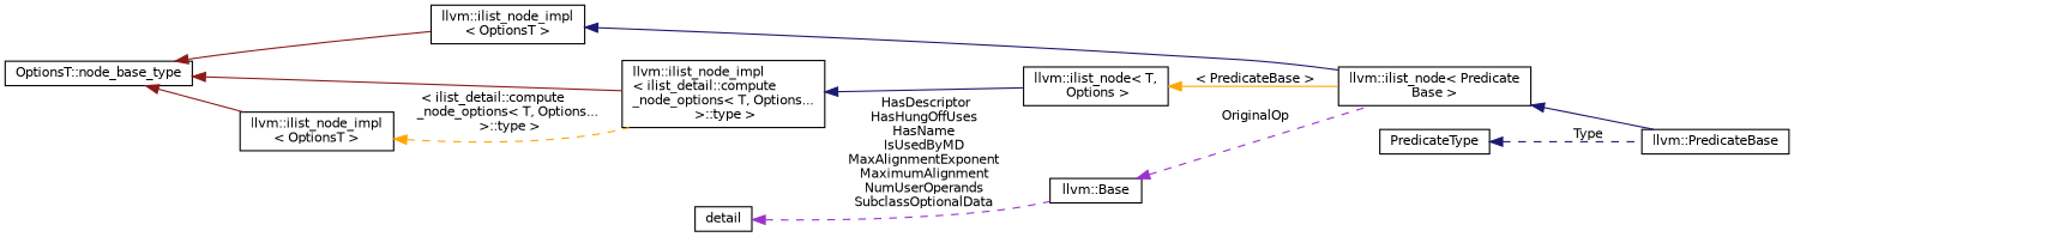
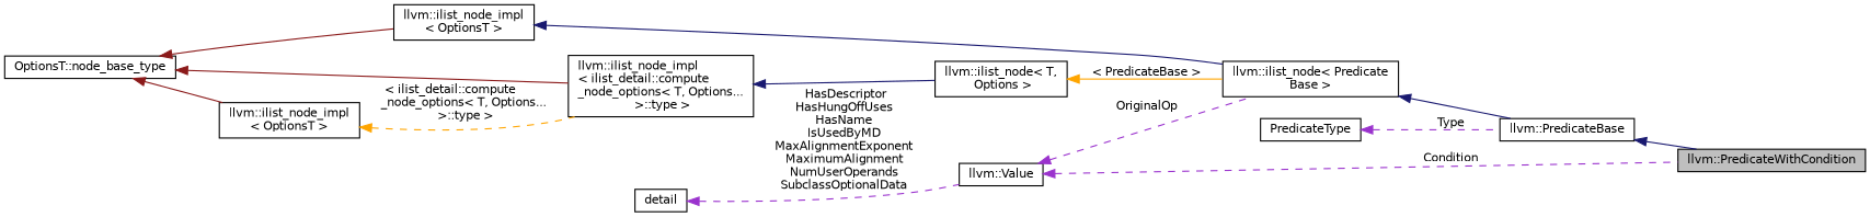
  digraph {
    rankdir=LR
    node [color=black fontname=Helvetica fontsize=10 shape=box]
    edge [color=midnightblue dir=back fontname=Helvetica fontsize=10 labelfontname=Helvetica labelfontsize=10 style=solid]
+   n1 [fillcolor=grey75 fontcolor=black height=0.2 label="llvm::PredicateWithCondition" style=filled width=0.4]
    n2 [height=0.2 label="llvm::PredicateBase" width=0.4]
    n3 [height=0.2 label="llvm::ilist_node\< Predicate\lBase \>" width=0.4]
    n4 [height=0.2 label="llvm::ilist_node_impl\l\< OptionsT \>" width=0.4]
    n5 [height=0.2 label="OptionsT::node_base_type" width=0.4]
    n6 [height=0.2 label="llvm::ilist_node_impl\l\< ilist_detail::compute\l_node_options\< T, Options...\l \>::type \>" width=0.4]
    n7 [height=0.2 label="llvm::ilist_node_impl\l\< OptionsT \>" width=0.4]
    n8 [height=0.2 label="llvm::ilist_node\< T,\l Options \>" width=0.4]
    n9 [height=0.2 label=PredicateType width=0.4]
-   n10 [height=0.2 label="llvm::Base" width=0.4]
+   n10 [height=0.2 label="llvm::Value" width=0.4]
    n11 [height=0.2 label=detail width=0.4]
+   n2 -> n1
    n3 -> n2
    n4 -> n3
    n5 -> n4 [color=firebrick4]
    n5 -> n6 [color=firebrick4]
    n5 -> n7 [color=firebrick4]
    n6 -> n8
    n7 -> n6 [color=orange label=" \< ilist_detail::compute\l_node_options\< T, Options...\l \>::type \>" style=dashed]
    n8 -> n3 [color=orange label=" \< PredicateBase \>"]
-   n9 -> n2 [label=" Type" style=dashed]
+   n9 -> n2 [color=darkorchid3 label=" Type" style=dashed]
+   n10 -> n1 [color=darkorchid3 label=" Condition" style=dashed]
    n10 -> n3 [color=darkorchid3 label=" OriginalOp" style=dashed]
    n11 -> n10 [color=darkorchid3 label=" HasDescriptor\nHasHungOffUses\nHasName\nIsUsedByMD\nMaxAlignmentExponent\nMaximumAlignment\nNumUserOperands\nSubclassOptionalData" style=dashed]
  }
